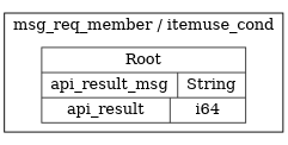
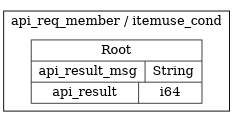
  digraph {
    rankdir=LR
    n1 [color=gray20 label="<Root> Root  | { api_result_msg | <api_result_msg> String } | { api_result | <api_result> i64 }" shape=record style=solid]
    subgraph cluster_1 {
-     label="msg_req_member / itemuse_cond"
+     label="api_req_member / itemuse_cond"
      n1
    }
  }
